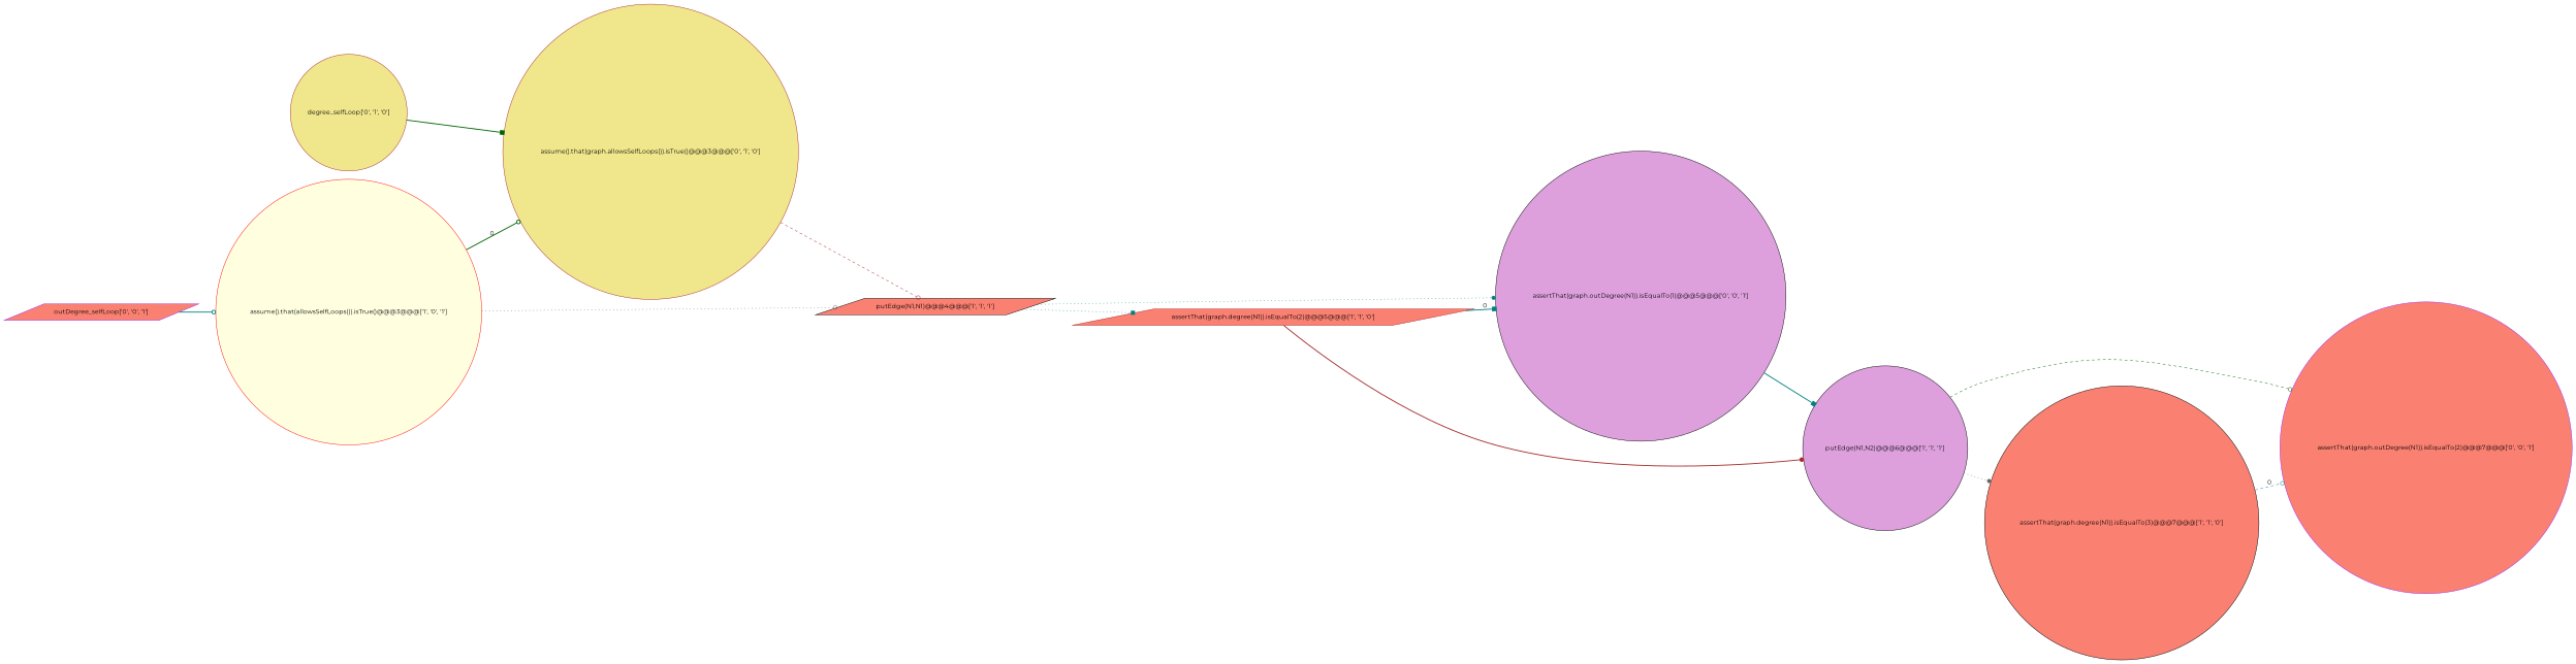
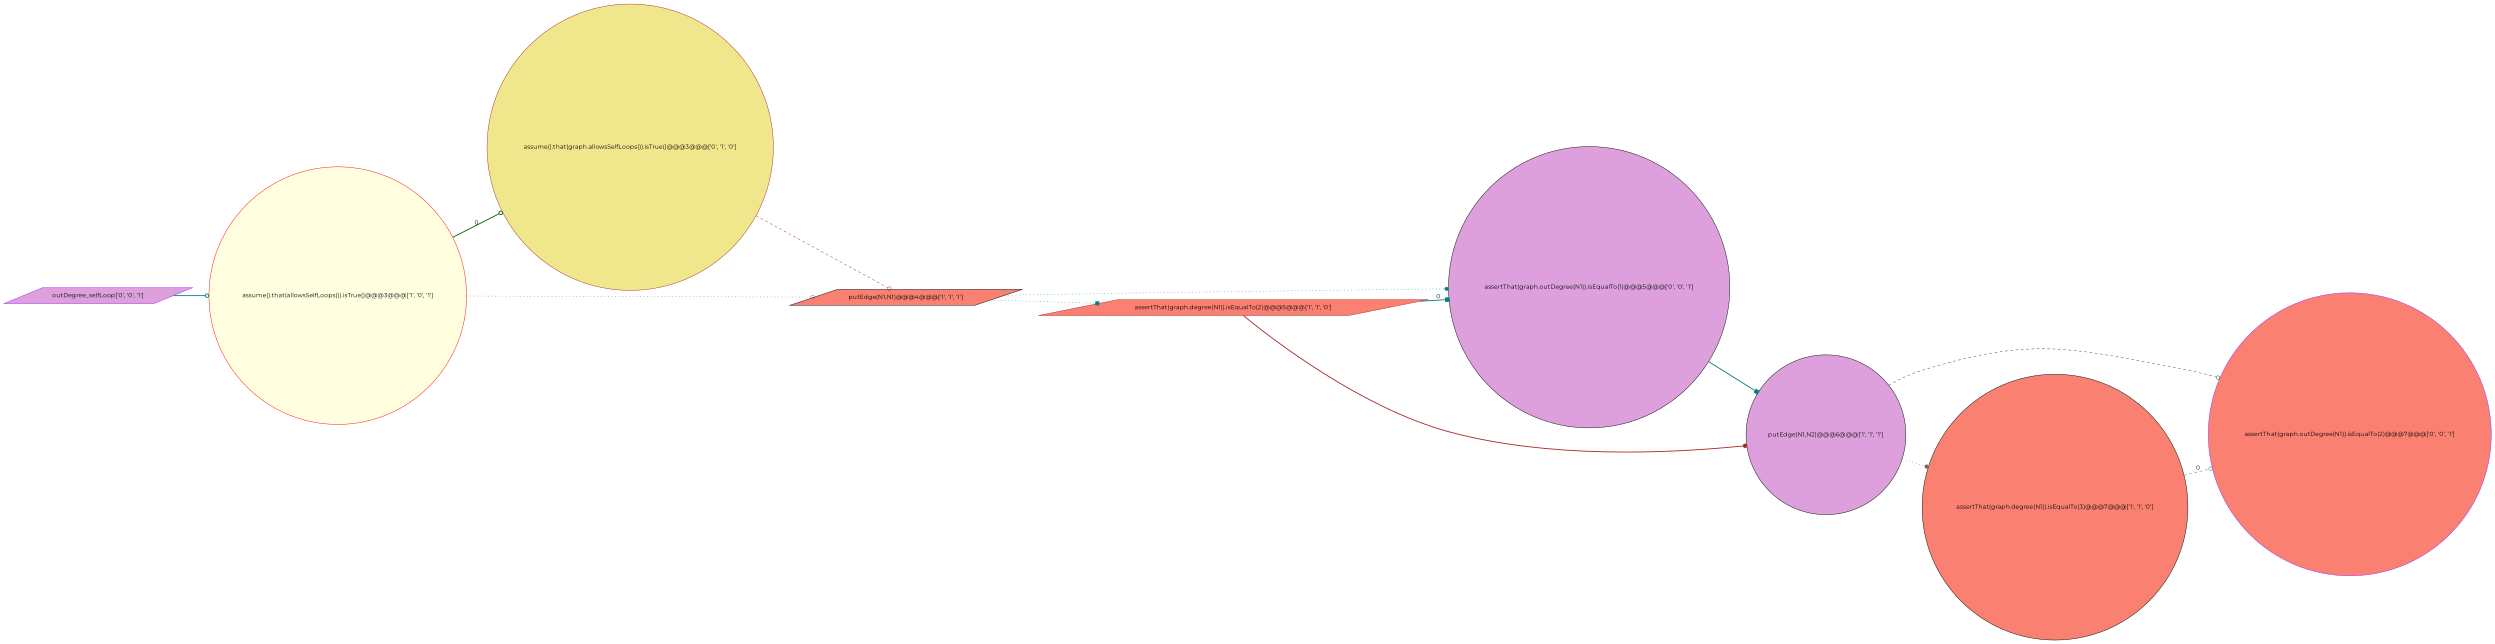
  digraph {
    fontname=Montserrat
    rankdir=LR
    node [color=black fillcolor=salmon fontname=Montserrat shape=circle style=filled]
    edge [arrowhead=odot color=teal fontname=Montserrat style=bold]
    n1 [color=purple label="assertThat(graph.outDegree(N1)).isEqualTo(2)@@@7@@@['0', '0', '1']"]
    n2 [color=red fillcolor=lightyellow label="assume().that(allowsSelfLoops()).isTrue()@@@3@@@['1', '0', '1']"]
    n3 [color=brown fillcolor=khaki label="assume().that(graph.allowsSelfLoops()).isTrue()@@@3@@@['0', '1', '0']"]
    n4 [label="putEdge(N1,N1)@@@4@@@['1', '1', '1']" shape=parallelogram]
    n5 [fillcolor=plum label="assertThat(graph.outDegree(N1)).isEqualTo(1)@@@5@@@['0', '0', '1']"]
    n6 [color=brown label="assertThat(graph.degree(N1)).isEqualTo(2)@@@5@@@['1', '1', '0']" shape=parallelogram]
    n7 [fillcolor=plum label="putEdge(N1,N2)@@@6@@@['1', '1', '1']"]
    n8 [label="assertThat(graph.degree(N1)).isEqualTo(3)@@@7@@@['1', '1', '0']"]
-   n9 [color=purple label="outDegree_selfLoop['0', '0', '1']" shape=parallelogram]
-   n10 [color=brown fillcolor=khaki label="degree_selfLoop['0', '1', '0']"]
+   n9 [color=purple fillcolor=plum label="outDegree_selfLoop['0', '0', '1']" shape=parallelogram]
    n2 -> n3 [color=darkgreen label=0]
    n2 -> n4 [color=gray40 style=dotted]
    n3 -> n4 [color=brown style=dashed]
    n4 -> n5 [arrowhead=dot style=dotted]
    n4 -> n6 [arrowhead=box style=dotted]
    n5 -> n7 [arrowhead=box]
    n6 -> n5 [arrowhead=box label=0]
    n6 -> n7 [arrowhead=dot color=brown]
    n7 -> n1 [color=darkgreen style=dashed]
    n7 -> n8 [arrowhead=dot color=gray40 style=dotted]
    n8 -> n1 [label=0 style=dashed]
    n9 -> n2
-   n10 -> n3 [arrowhead=box color=darkgreen]
  }
